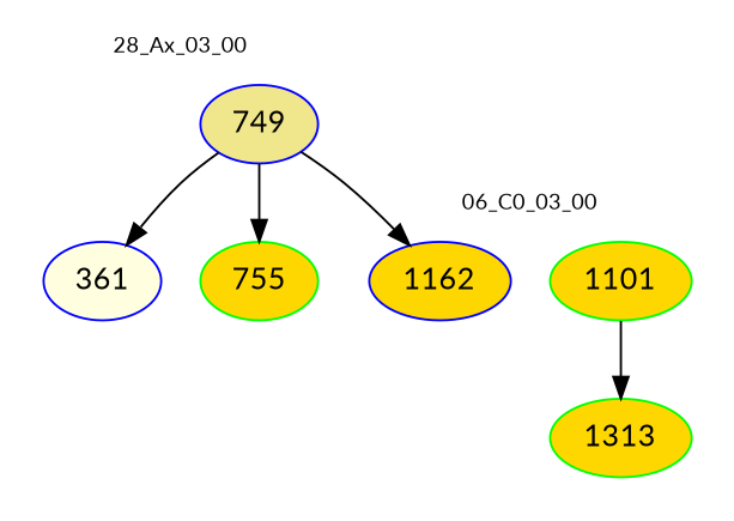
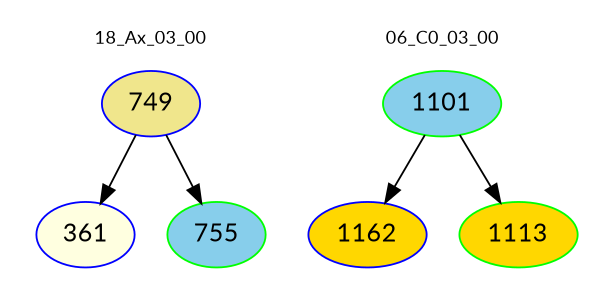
  digraph {
    fontname=Lato
    node [color=blue fillcolor=skyblue fontname=Lato style=filled]
    edge [color=black fontname=Lato]
    n1 [fillcolor=khaki label=749]
    n2 [fillcolor=lightyellow label=361]
-   n3 [color=green fillcolor=gold label=755]
-   n4 [color=green fillcolor=gold label=1101]
+   n3 [color=green label=755]
+   n4 [color=green label=1101]
    n5 [fillcolor=gold label=1162]
-   n6 [color=green fillcolor=gold label=1313]
+   n6 [color=green fillcolor=gold label=1113]
    subgraph cluster_1 {
      color=white
      fontsize=10
-     label="28_Ax_03_00"
+     label="18_Ax_03_00"
      n1
      n2
      n3
    }
    subgraph cluster_2 {
      color=white
      fontsize=10
      label="06_C0_03_00"
      n4
      n5
      n6
    }
    n1 -> n2
    n1 -> n3
-   n1 -> n5
+   n4 -> n5
    n4 -> n6
  }
